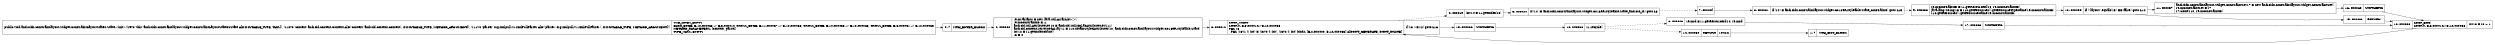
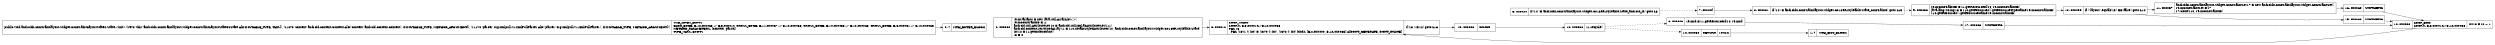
  digraph {
    rankdir=LR
    node [shape=record]
    n1 [label="{0\:\ ?|MTH_ENTER_BLOCK\l}"]
    n2 [label="{2\:\ 0x0000|r9.mVariants = new java.util.ArrayList\<\>()\lr9.mConstraintID = \-1\landroid.util.AttributeSet r0 = android.util.Xml.asAttributeSet(r11)\landroid.content.res.TypedArray r1 = r10.obtainStyledAttributes(r0, androidx.constraintlayout.widget.C0169R.styleable.State)\lint r2 = r1.getIndexCount()\lr3 = 0\l}"]
    n3 [label="{3\:\ 0x001c|LOOP_START\lLOOP:0: B:3:0x001c\-\>B:12:0x0063\lPHI: r3 \l  PHI: (r3v1 'i' int) = (r3v0 'i' int), (r3v2 'i' int) binds: [B:2:0x0000, B:12:0x0063] A[DONT_GENERATE, DONT_INLINE]\l|if (r3 \>= r2) goto L16\l}"]
-   n4 [label="{4\:\ 0x001e|int r4 = r1.getIndex(r3)\l}"]
-   n5 [label="{15\:\ 0x0066|SYNTHETIC\l}"]
+   n5 [label="{15\:\ 0x0066|INLINE\l}"]
    n6 [label="{5\:\ 0x0024|if (r4 != androidx.constraintlayout.widget.C0169R.styleable.State_android_id) goto L8\l}"]
    n7 [label="{13\:\ 0x0066|r1.recycle()\l}"]
    n8 [label="{7\:\ 0x002f}"]
    n9 [label="{6\:\ 0x0026|r9.mId = r1.getResourceId(r4, r9.mId)\l}"]
    n10 [label="{17\:\ 0x0063|SYNTHETIC\l}"]
    n11 [label="{8\:\ 0x0031|if (r4 != androidx.constraintlayout.widget.C0169R.styleable.State_constraints) goto L15\l}"]
    n12 [label="{12\:\ 0x0063|LOOP_END\lLOOP:0: B:3:0x001c\-\>B:12:0x0063\l|int r3 = r3 + 1\l}"]
    n13 [label="{9\:\ 0x0033|r9.mConstraintID = r1.getResourceId(r4, r9.mConstraintID)\ljava.lang.String r5 = r10.getResources().getResourceTypeName(r9.mConstraintID)\lr10.getResources().getResourceName(r9.mConstraintID)\l}"]
    n14 [label="{10\:\ 0x0055|if (\"layout\".equals(r5) == false) goto L14\l}"]
    n15 [label="{11\:\ 0x0057|androidx.constraintlayout.widget.ConstraintSet r7 = new androidx.constraintlayout.widget.ConstraintSet()\lr9.mConstraintSet = r7\lr7.clone(r10, r9.mConstraintID)\l}"]
-   n16 [label="{19\:\ 0x0063|RETURN\l}"]
+   n16 [label="{19\:\ 0x0063|SYNTHETIC\l}"]
    n17 [label="{16\:\ 0x0063|SYNTHETIC\l}"]
    n18 [label="{14\:\ 0x0069|RETURN\l|return\l}"]
    n19 [label="{1\:\ ?|MTH_EXIT_BLOCK\l}"]
    n20 [label="{public void androidx.constraintlayout.widget.ConstraintLayoutStates.State.\<init\>((r9v0 'this' androidx.constraintlayout.widget.ConstraintLayoutStates$State A[IMMUTABLE_TYPE, THIS]), (r10v0 'context' android.content.Context A[D('context' android.content.Context), IMMUTABLE_TYPE, METHOD_ARGUMENT]), (r11v0 'parser' org.xmlpull.v1.XmlPullParser A[D('parser' org.xmlpull.v1.XmlPullParser), IMMUTABLE_TYPE, METHOD_ARGUMENT]))  | USE_LINES_HINTS\lBACK_EDGE: B:12:0x0063 \-\> B:3:0x001c, CROSS_EDGE: B:11:0x0057 \-\> B:12:0x0063, CROSS_EDGE: B:10:0x0055 \-\> B:12:0x0063, CROSS_EDGE: B:8:0x0031 \-\> B:12:0x0063\lMETHOD_PARAMETERS: [context, parser]\lTYPE_VARS: EMPTY\l}"]
-   n1 -> n2
    n2 -> n3
-   n3 -> n4 [style=dashed]
    n3 -> n5
-   n4 -> n6
    n5 -> n7
    n6 -> n8 [style=dashed]
    n7 -> n9 [style=dashed]
    n7 -> n18 [style=dashed]
    n8 -> n11
    n9 -> n10
    n10 -> n12
    n11 -> n13 [style=dashed]
    n12 -> n3
    n13 -> n14
    n14 -> n15 [style=solid]
    n14 -> n16
    n15 -> n17
    n16 -> n12
    n17 -> n12
    n18 -> n19
    n20 -> n1
  }
